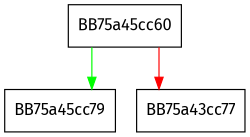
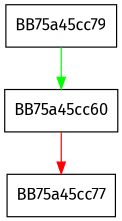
  digraph {
    fontname="Fira Sans"
    splines=ortho
    node [fontname="Fira Sans" shape=box]
    edge [fontname="Fira Sans"]
    BB75a45cc60
    BB75a45cc79
-   BB75a45cc77 [label=BB75a43cc77]
-   BB75a45cc60 -> BB75a45cc79 [color=green]
+   BB75a45cc77
+   BB75a45cc79 -> BB75a45cc60 [color=green]
    BB75a45cc60 -> BB75a45cc77 [color=red]
  }
